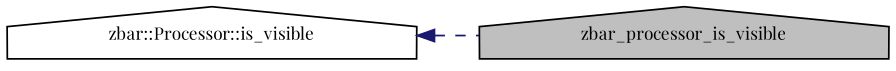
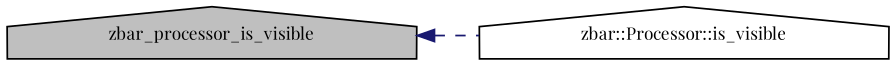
  digraph {
    rankdir=LR
    fontname="Playfair Display"
    node [color=black fontname="Playfair Display" fontsize=10 shape=house style=filled]
    n1 [fillcolor=grey75 fontcolor=black height=0.2 label=zbar_processor_is_visible width=0.4]
    n2 [fillcolor=white height=0.2 label="zbar::Processor::is_visible" width=0.4]
-   n2 -> n1 [color=midnightblue dir=back fontname="Playfair Display" fontsize=10 labelfontname=Helvetica labelfontsize=10 style=dashed]
+   n1 -> n2 [color=midnightblue dir=back fontname="Playfair Display" fontsize=10 labelfontname=Helvetica labelfontsize=10 style=dashed]
  }
